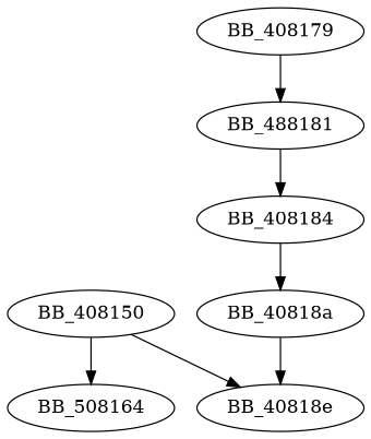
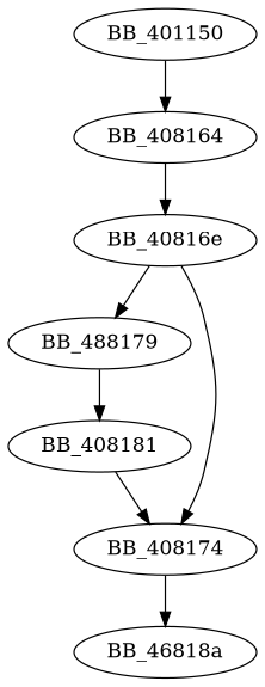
  digraph {
-   BB_408150
-   BB_408164 [label=BB_508164]
-   BB_40818e
-   BB_408179
-   BB_408184
-   BB_408181 [label=BB_488181]
-   BB_40818a
+   BB_408150 [label=BB_401150]
+   BB_408164
+   BB_40816e
+   BB_408179 [label=BB_488179]
+   BB_408184 [label=BB_408174]
+   BB_408181
+   BB_40818a [label=BB_46818a]
    BB_408150 -> BB_408164
-   BB_408150 -> BB_40818e
+   BB_408164 -> BB_40816e
+   BB_40816e -> BB_408179
+   BB_40816e -> BB_408184
    BB_408179 -> BB_408181
    BB_408184 -> BB_40818a
    BB_408181 -> BB_408184
-   BB_40818a -> BB_40818e
  }
